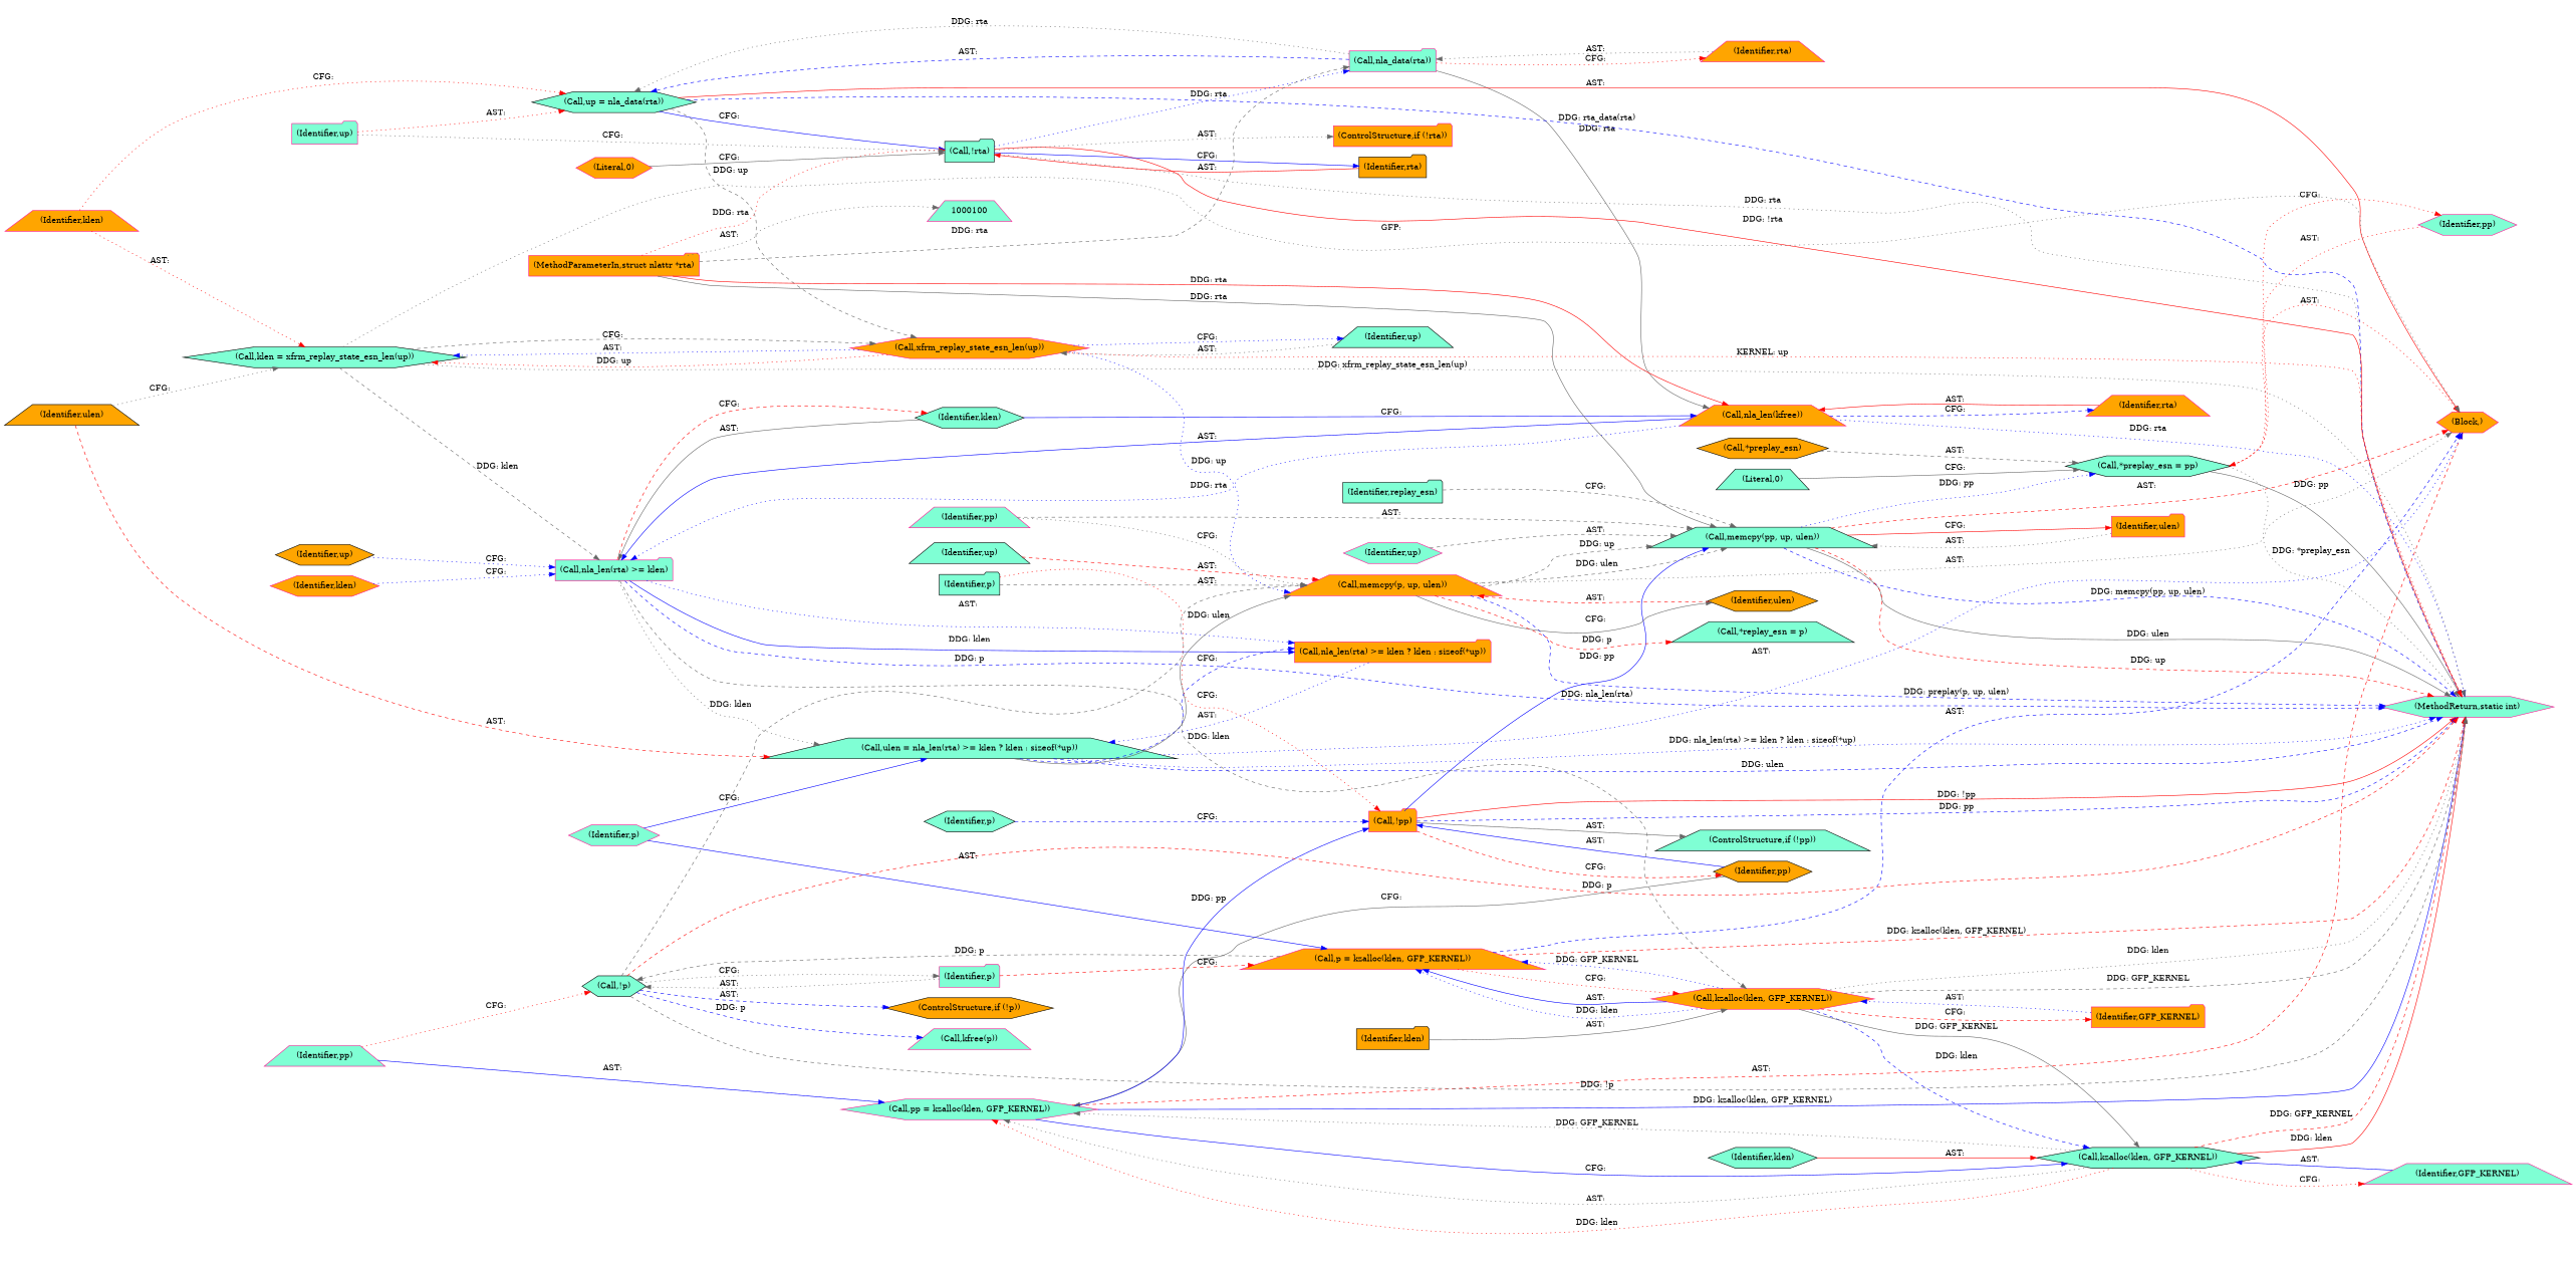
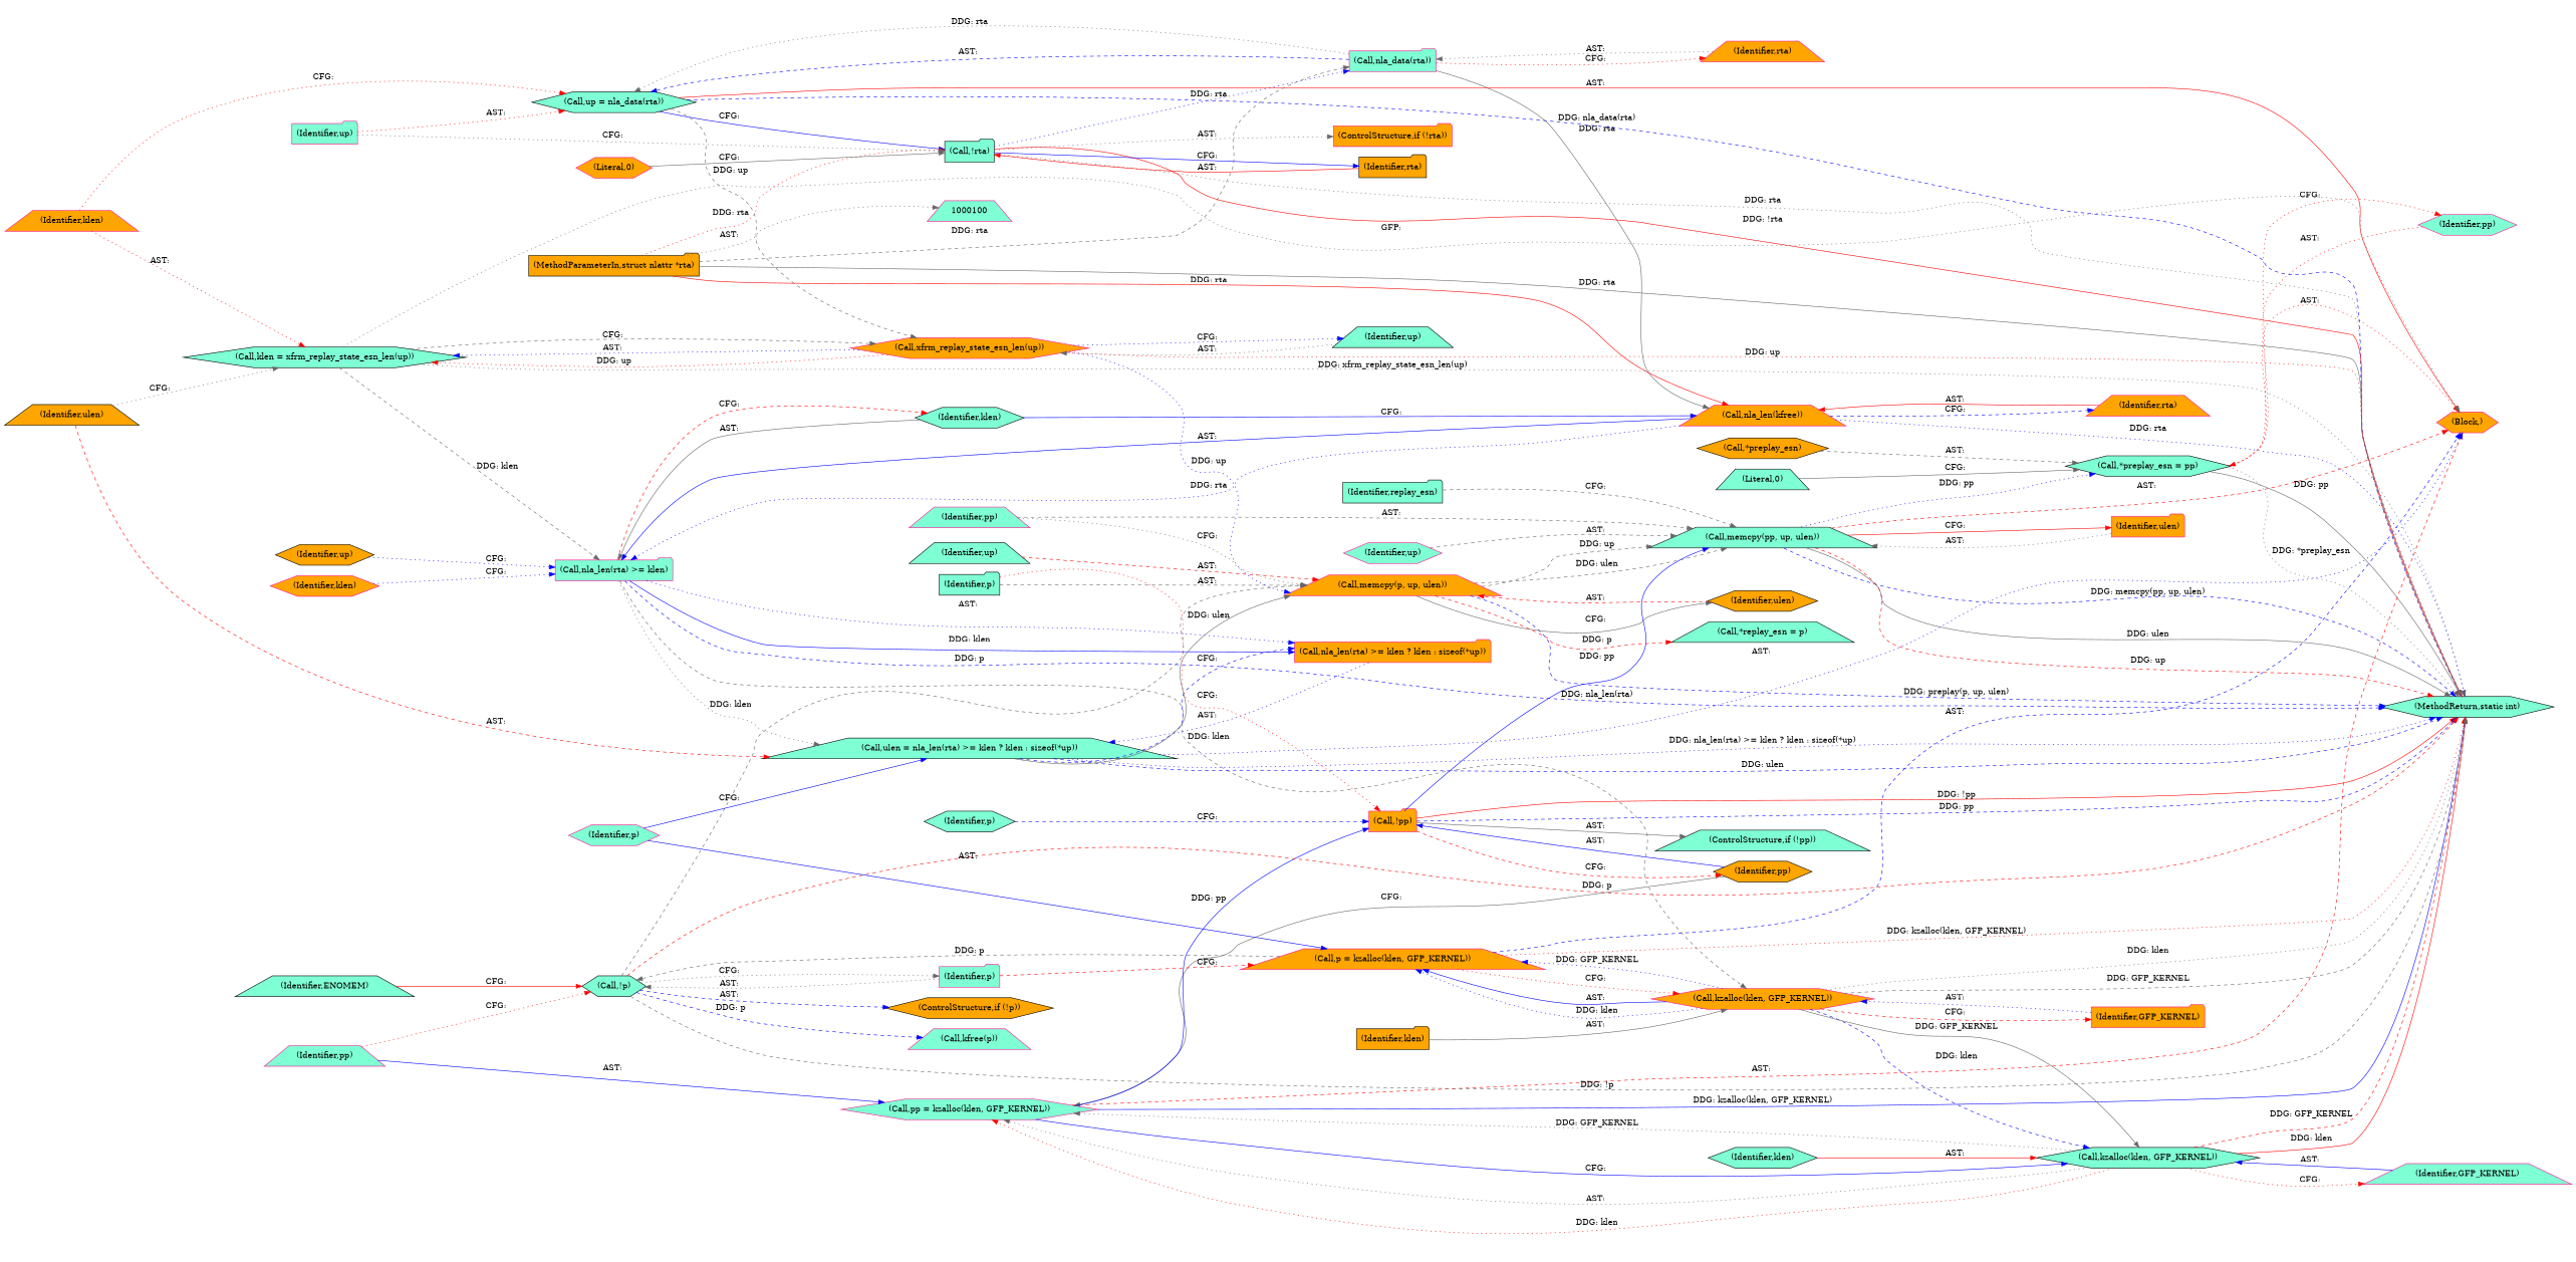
  digraph {
    rankdir=LR
    node [color=deeppink fillcolor=aquamarine shape=hexagon style=filled]
    edge [color=gray40 style=dotted]
    n1 [color=black label="(Call,memcpy(pp, up, ulen))" shape=trapezium]
    n2 [color=black label="(Call,*preplay_esn = pp)"]
    n3 [fillcolor=orange label="(Block,)"]
-   n4 [label="(MethodReturn,static int)"]
+   n4 [color=black label="(MethodReturn,static int)"]
    n5 [fillcolor=orange label="(Identifier,ulen)" shape=folder]
    n6 [label="(Identifier,pp)"]
    n7 [fillcolor=orange label="(Call,!pp)" shape=folder]
    n8 [color=black label="(ControlStructure,if (!pp))" shape=trapezium]
    n9 [color=black fillcolor=orange label="(Identifier,pp)"]
    n10 [label="(Call,pp = kzalloc(klen, GFP_KERNEL))"]
    n11 [color=black label="(Call,kzalloc(klen, GFP_KERNEL))"]
    n12 [label="(Identifier,GFP_KERNEL)" shape=trapezium]
    n13 [fillcolor=orange label="(Call,kzalloc(klen, GFP_KERNEL))"]
    n14 [fillcolor=orange label="(Call,p = kzalloc(klen, GFP_KERNEL))" shape=trapezium]
    n15 [fillcolor=orange label="(Identifier,GFP_KERNEL)" shape=folder]
    n16 [color=black label="(Call,!p)"]
    n17 [label="(Call,nla_len(rta) >= klen)" shape=folder]
    n18 [color=black label="(Call,ulen = nla_len(rta) >= klen ? klen : sizeof(*up))" shape=trapezium]
    n19 [color=black label="(Identifier,klen)"]
    n20 [fillcolor=orange label="(Call,nla_len(rta) >= klen ? klen : sizeof(*up))" shape=folder]
    n21 [fillcolor=orange label="(Call,memcpy(p, up, ulen))" shape=trapezium]
    n22 [fillcolor=orange label="(Call,nla_len(kfree))" shape=trapezium]
    n23 [fillcolor=orange label="(Identifier,rta)" shape=trapezium]
    n24 [label="(Call,nla_data(rta))" shape=folder]
    n25 [color=black label="(Call,up = nla_data(rta))"]
    n26 [fillcolor=orange label="(Identifier,rta)" shape=trapezium]
    n27 [color=black label="(Call,!rta)" shape=folder]
    n28 [fillcolor=orange label="(Call,xfrm_replay_state_esn_len(up))"]
    n29 [fillcolor=orange label="(ControlStructure,if (!rta))" shape=folder]
    n30 [color=black fillcolor=orange label="(Identifier,rta)" shape=folder]
-   n31 [fillcolor=orange label="(MethodParameterIn,struct nlattr *rta)" shape=folder]
+   n31 [color=black fillcolor=orange label="(MethodParameterIn,struct nlattr *rta)" shape=folder]
    1000100 [shape=trapezium]
    n33 [color=black label="(Call,klen = xfrm_replay_state_esn_len(up))"]
    n34 [color=black label="(Identifier,up)" shape=trapezium]
    n35 [color=black fillcolor=orange label="(Identifier,ulen)"]
    n36 [color=black label="(Call,*replay_esn = p)" shape=trapezium]
    n37 [color=black fillcolor=orange label="(ControlStructure,if (!p))"]
    n38 [label="(Call,kfree(p))" shape=trapezium]
    n39 [label="(Identifier,p)" shape=folder]
    n40 [color=black label="(Identifier,p)" shape=folder]
    n41 [color=black fillcolor=orange label="(Identifier,ulen)" shape=trapezium]
    n42 [color=black label="(Identifier,klen)"]
    n43 [color=black fillcolor=orange label="(Call,*preplay_esn)"]
    n44 [fillcolor=orange label="(Literal,0)"]
    n45 [fillcolor=orange label="(Identifier,klen)"]
    n46 [label="(Identifier,pp)" shape=trapezium]
    n47 [label="(Identifier,pp)" shape=trapezium]
    n48 [color=black label="(Identifier,replay_esn)" shape=folder]
    n49 [label="(Identifier,up)" shape=folder]
    n50 [color=black label="(Literal,0)" shape=trapezium]
    n51 [color=black fillcolor=orange label="(Identifier,klen)" shape=folder]
    n52 [color=black label="(Identifier,up)" shape=trapezium]
    n53 [label="(Identifier,p)"]
    n54 [color=black fillcolor=orange label="(Identifier,up)"]
    n55 [fillcolor=orange label="(Identifier,klen)" shape=trapezium]
+   n56 [color=black label="(Identifier,ENOMEM)" shape=trapezium]
    n57 [color=black label="(Identifier,p)"]
    n58 [label="(Identifier,up)"]
    n1 -> n2 [color=blue label="DDG: pp"]
    n1 -> n3 [color=red label="AST: " style=dashed]
    n1 -> n4 [color=blue label="DDG: memcpy(pp, up, ulen)" style=dashed]
    n1 -> n4 [label="DDG: ulen" style=solid]
    n1 -> n4 [color=red label="DDG: up" style=dashed]
    n1 -> n5 [color=red label="CFG: " style=solid]
    n2 -> n3 [color=red label="AST: "]
    n2 -> n4 [label="DDG: *preplay_esn"]
    n2 -> n4 [label="DDG: pp" style=solid]
    n2 -> n6 [color=red label="CFG: "]
    n5 -> n1 [label="AST: "]
    n6 -> n2 [color=red label="AST: "]
    n7 -> n1 [color=blue label="DDG: pp" style=solid]
    n7 -> n4 [color=red label="DDG: !pp" style=solid]
    n7 -> n4 [color=blue label="DDG: pp" style=dashed]
    n7 -> n8 [label="AST: " style=solid]
    n7 -> n9 [color=red label="CFG: " style=dashed]
    n9 -> n7 [color=blue label="AST: " style=solid]
    n9 -> n10 [label="CFG: " style=solid]
    n10 -> n3 [color=red label="AST: " style=dashed]
    n10 -> n4 [color=blue label="DDG: kzalloc(klen, GFP_KERNEL)" style=solid]
    n10 -> n7 [color=blue label="DDG: pp" style=solid]
    n10 -> n11 [color=blue label="CFG: " style=solid]
    n11 -> n4 [color=red label="DDG: GFP_KERNEL" style=dashed]
    n11 -> n4 [color=red label="DDG: klen" style=solid]
    n11 -> n10 [label="AST: "]
    n11 -> n10 [color=red label="DDG: klen"]
    n11 -> n10 [label="DDG: GFP_KERNEL"]
    n11 -> n12 [color=red label="CFG: "]
    n12 -> n11 [color=blue label="AST: " style=solid]
    n13 -> n4 [label="DDG: GFP_KERNEL" style=dashed]
    n13 -> n4 [label="DDG: klen"]
    n13 -> n11 [color=blue label="DDG: klen" style=dashed]
    n13 -> n11 [label="DDG: GFP_KERNEL" style=solid]
    n13 -> n14 [color=blue label="AST: " style=solid]
    n13 -> n14 [color=blue label="DDG: klen"]
    n13 -> n14 [color=blue label="DDG: GFP_KERNEL"]
    n13 -> n15 [color=red label="CFG: " style=dashed]
    n14 -> n3 [color=blue label="AST: " style=dashed]
-   n14 -> n4 [color=red label="DDG: kzalloc(klen, GFP_KERNEL)" style=dashed]
+   n14 -> n4 [color=red label="DDG: kzalloc(klen, GFP_KERNEL)"]
    n14 -> n13 [color=red label="CFG: "]
    n14 -> n16 [label="DDG: p" style=dashed]
    n15 -> n13 [color=blue label="AST: "]
    n16 -> n4 [color=red label="DDG: p" style=dashed]
    n16 -> n4 [label="DDG: !p" style=dashed]
    n16 -> n21 [label="DDG: p" style=dashed]
    n16 -> n37 [color=blue label="AST: " style=dashed]
    n16 -> n38 [color=blue label="DDG: p" style=dashed]
    n16 -> n39 [label="CFG: "]
    n17 -> n4 [color=blue label="DDG: nla_len(rta)" style=dashed]
    n17 -> n13 [label="DDG: klen" style=dashed]
    n17 -> n18 [label="DDG: klen"]
    n17 -> n19 [color=red label="CFG: " style=dashed]
    n17 -> n20 [color=blue label="AST: "]
    n17 -> n20 [color=blue label="DDG: klen" style=solid]
    n18 -> n3 [color=blue label="AST: "]
    n18 -> n4 [color=blue label="DDG: nla_len(rta) >= klen ? klen : sizeof(*up)"]
    n18 -> n4 [color=blue label="DDG: ulen" style=dashed]
    n18 -> n20 [color=blue label="CFG: " style=dashed]
    n18 -> n21 [label="DDG: ulen" style=solid]
    n19 -> n17 [label="AST: " style=solid]
    n19 -> n22 [color=blue label="CFG: " style=solid]
    n20 -> n18 [color=blue label="AST: "]
    n21 -> n1 [label="DDG: up" style=dashed]
    n21 -> n1 [label="DDG: ulen" style=dashed]
-   n21 -> n3 [label="AST: "]
    n21 -> n4 [color=blue label="DDG: preplay(p, up, ulen)" style=dashed]
    n21 -> n35 [label="CFG: " style=solid]
    n21 -> n36 [color=red label="DDG: p" style=dashed]
    n22 -> n4 [color=blue label="DDG: rta"]
    n22 -> n17 [color=blue label="AST: " style=solid]
    n22 -> n17 [color=blue label="DDG: rta"]
    n22 -> n23 [color=blue label="CFG: " style=dashed]
    n23 -> n22 [color=red label="AST: " style=solid]
    n24 -> n22 [label="DDG: rta" style=solid]
    n24 -> n25 [color=blue label="AST: " style=dashed]
    n24 -> n25 [label="DDG: rta"]
    n24 -> n26 [color=red label="CFG: "]
    n25 -> n3 [color=red label="AST: " style=solid]
-   n25 -> n4 [color=blue label="DDG: rta_data(rta)" style=dashed]
+   n25 -> n4 [color=blue label="DDG: nla_data(rta)" style=dashed]
    n25 -> n27 [color=blue label="CFG: " style=solid]
    n25 -> n28 [label="DDG: up" style=dashed]
    n26 -> n24 [label="AST: "]
    n27 -> n4 [label="DDG: rta"]
    n27 -> n4 [color=red label="DDG: !rta" style=solid]
    n27 -> n24 [color=blue label="DDG: rta"]
    n27 -> n29 [label="AST: "]
    n27 -> n30 [color=blue label="CFG: " style=solid]
-   n28 -> n4 [color=red label="KERNEL: up"]
+   n28 -> n4 [color=red label="DDG: up"]
    n28 -> n21 [color=blue label="DDG: up"]
    n28 -> n33 [color=blue label="AST: "]
    n28 -> n33 [color=red label="DDG: up"]
    n28 -> n34 [color=blue label="CFG: "]
    n30 -> n27 [color=red label="AST: " style=solid]
-   n31 -> n1 [label="DDG: rta" style=solid]
+   n31 -> n4 [label="DDG: rta" style=solid]
    n31 -> n22 [color=red label="DDG: rta" style=solid]
    n31 -> n24 [label="DDG: rta" style=dashed]
    n31 -> n27 [color=red label="DDG: rta"]
    n31 -> 1000100 [label="AST: "]
    n33 -> n3 [label="GFP: "]
    n33 -> n4 [label="DDG: xfrm_replay_state_esn_len(up)"]
    n33 -> n17 [label="DDG: klen" style=dashed]
    n33 -> n28 [label="CFG: " style=dashed]
    n34 -> n28 [label="AST: "]
    n35 -> n21 [color=red label="AST: " style=dashed]
    n39 -> n14 [color=red label="CFG: " style=dashed]
    n39 -> n16 [label="AST: "]
    n40 -> n7 [color=red label="CFG: "]
    n40 -> n21 [label="AST: " style=dashed]
    n41 -> n18 [color=red label="AST: " style=dashed]
    n41 -> n33 [label="CFG: "]
    n42 -> n11 [color=red label="AST: " style=solid]
    n43 -> n2 [label="AST: " style=dashed]
    n44 -> n27 [label="CFG: " style=solid]
    n45 -> n17 [color=blue label="CFG: "]
    n46 -> n10 [color=blue label="AST: " style=solid]
    n46 -> n16 [color=red label="CFG: "]
    n47 -> n1 [label="AST: " style=dashed]
    n47 -> n21 [label="CFG: "]
    n48 -> n1 [label="CFG: " style=dashed]
    n49 -> n25 [color=red label="AST: "]
    n49 -> n27 [label="CFG: "]
    n50 -> n2 [label="CFG: " style=solid]
    n51 -> n13 [label="AST: " style=solid]
    n52 -> n21 [color=red label="AST: " style=dashed]
    n53 -> n14 [color=blue label="AST: " style=solid]
    n53 -> n18 [color=blue label="CFG: " style=solid]
    n54 -> n17 [color=blue label="CFG: "]
    n55 -> n25 [color=red label="CFG: "]
    n55 -> n33 [color=red label="AST: "]
+   n56 -> n16 [color=red label="CFG: " style=solid]
    n57 -> n7 [color=blue label="CFG: " style=dashed]
    n58 -> n1 [label="AST: " style=dashed]
  }
